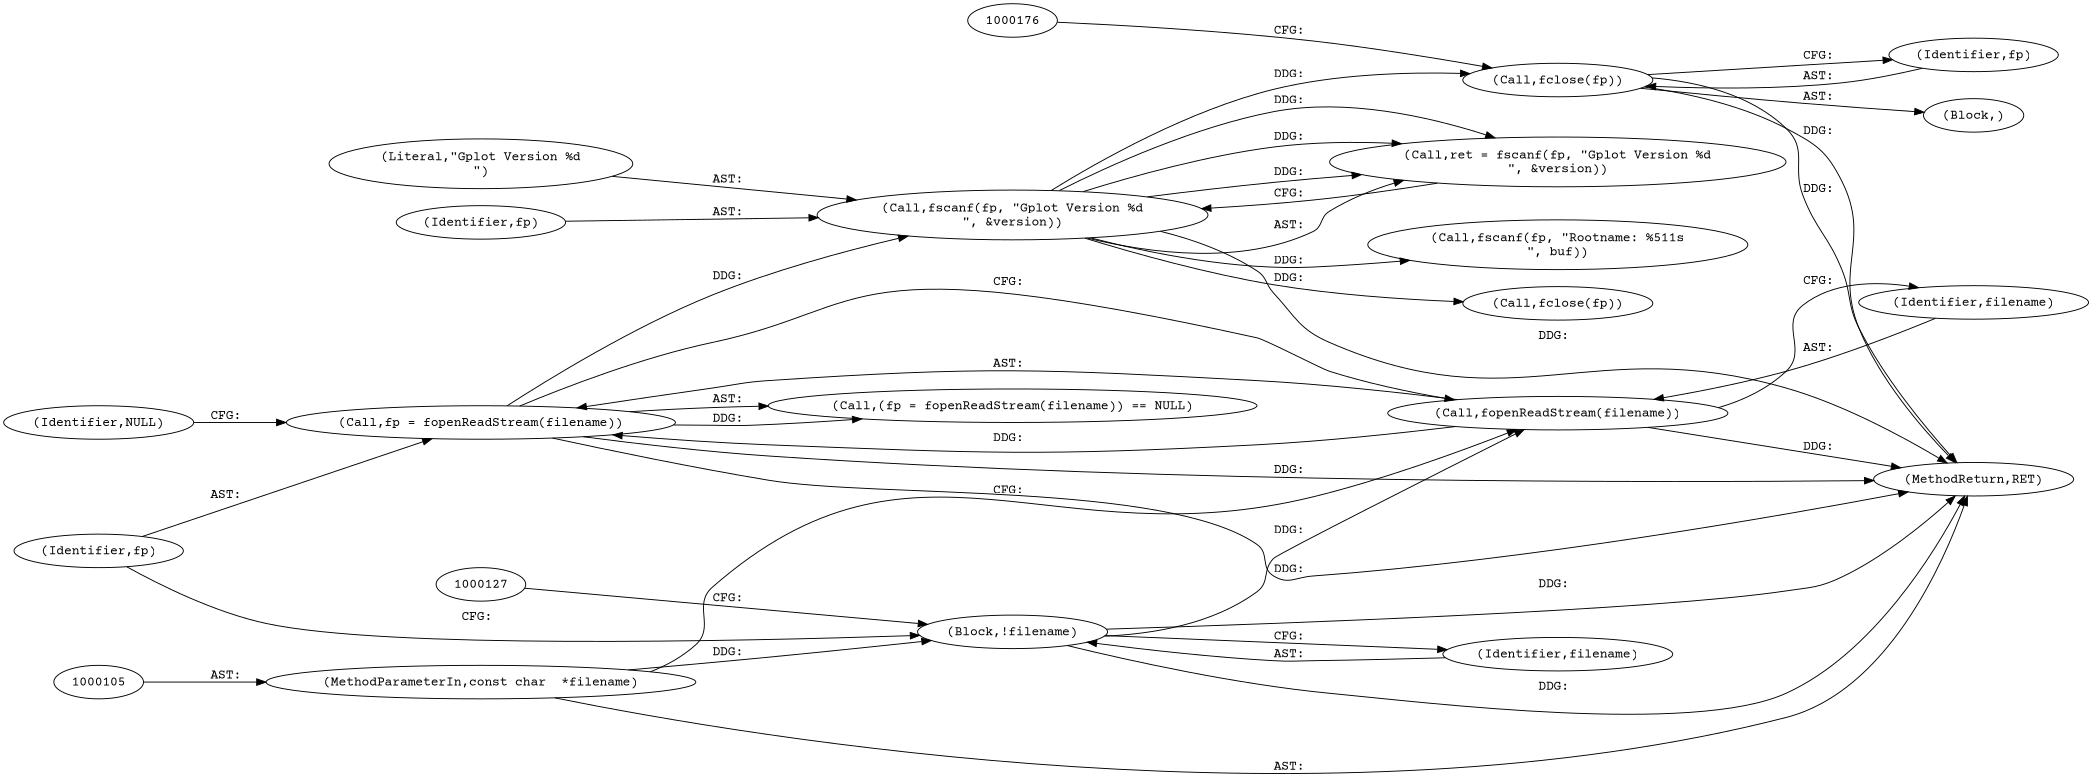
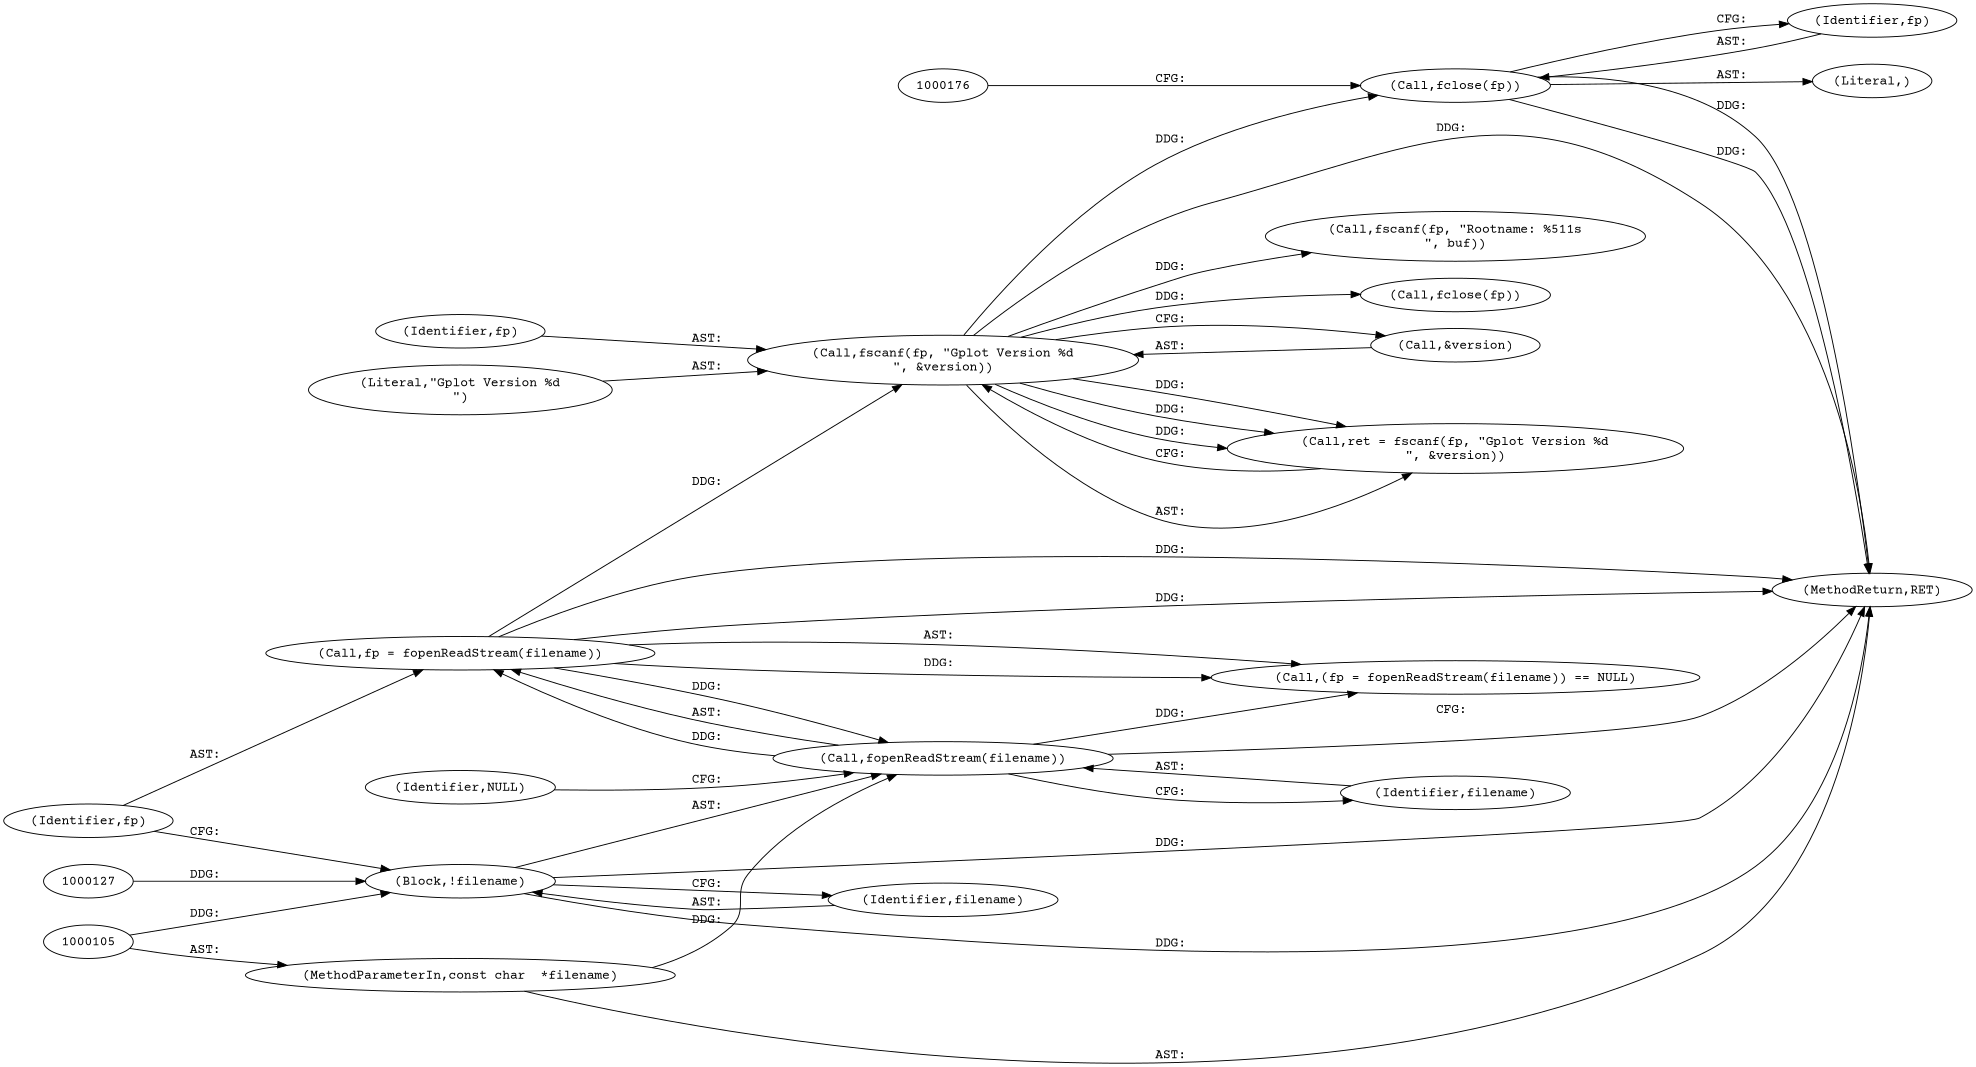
  digraph {
    fontname="Courier Prime"
    rankdir=LR
    node [fontname="Courier Prime"]
    edge [fontname="Courier Prime"]
    n1 [label="(Call,fclose(fp))"]
    n2 [label="(MethodReturn,RET)"]
-   n3 [label="(Block,)"]
+   n3 [label="(Literal,)"]
    n4 [label="(Identifier,fp)"]
    n5 [label="(Call,fscanf(fp, \"Gplot Version %d\n\", &version))"]
+   n6 [label="(Call,&version)"]
    n7 [label="(Call,ret = fscanf(fp, \"Gplot Version %d\n\", &version))"]
    n8 [label="(Call,fscanf(fp, \"Rootname: %511s\n\", buf))"]
    n9 [label="(Call,fclose(fp))"]
    n10 [label="(Call,fp = fopenReadStream(filename))"]
    n11 [label="(Call,fopenReadStream(filename))"]
    n12 [label="(Call,(fp = fopenReadStream(filename)) == NULL)"]
    n13 [label="(Identifier,filename)"]
    n14 [label="(Block,!filename)"]
    n15 [label="(Identifier,filename)"]
    n16 [label="(MethodParameterIn,const char  *filename)"]
    1000105
    n18 [label="(Identifier,fp)"]
    n19 [label="(Identifier,NULL)"]
    n20 [label="(Identifier,fp)"]
    n21 [label="(Literal,\"Gplot Version %d\n\")"]
    1000176
    1000127
    n1 -> n2 [label="DDG: "]
    n1 -> n2 [label="DDG: "]
    n1 -> n3 [label="AST: "]
    n1 -> n4 [label="CFG: "]
    n4 -> n1 [label="AST: "]
    n5 -> n1 [label="DDG: "]
    n5 -> n2 [label="DDG: "]
+   n5 -> n6 [label="CFG: "]
    n5 -> n7 [label="AST: "]
    n5 -> n7 [label="DDG: "]
    n5 -> n7 [label="DDG: "]
    n5 -> n7 [label="DDG: "]
    n5 -> n8 [label="DDG: "]
    n5 -> n9 [label="DDG: "]
+   n6 -> n5 [label="AST: "]
    n7 -> n5 [label="CFG: "]
    n10 -> n2 [label="DDG: "]
    n10 -> n2 [label="DDG: "]
    n10 -> n5 [label="DDG: "]
-   n10 -> n11 [label="CFG: "]
+   n10 -> n11 [label="DDG: "]
    n10 -> n12 [label="AST: "]
    n10 -> n12 [label="DDG: "]
-   n11 -> n2 [label="DDG: "]
+   n11 -> n2 [label="CFG: "]
    n11 -> n10 [label="AST: "]
    n11 -> n10 [label="DDG: "]
+   n11 -> n12 [label="DDG: "]
    n11 -> n13 [label="CFG: "]
    n13 -> n11 [label="AST: "]
    n14 -> n2 [label="DDG: "]
    n14 -> n2 [label="DDG: "]
-   n14 -> n11 [label="DDG: "]
+   n14 -> n11 [label="AST: "]
    n14 -> n15 [label="CFG: "]
    n15 -> n14 [label="AST: "]
    n16 -> n2 [label="AST: "]
-   n16 -> n11 [label="CFG: "]
-   n16 -> n14 [label="DDG: "]
+   n16 -> n11 [label="DDG: "]
+   1000105 -> n14 [label="DDG: "]
    1000105 -> n16 [label="AST: "]
    n18 -> n10 [label="AST: "]
    n18 -> n14 [label="CFG: "]
-   n19 -> n10 [label="CFG: "]
+   n19 -> n11 [label="CFG: "]
    n20 -> n5 [label="AST: "]
    n21 -> n5 [label="AST: "]
    1000176 -> n1 [label="CFG: "]
-   1000127 -> n14 [label="CFG: "]
+   1000127 -> n14 [label="DDG: "]
  }
